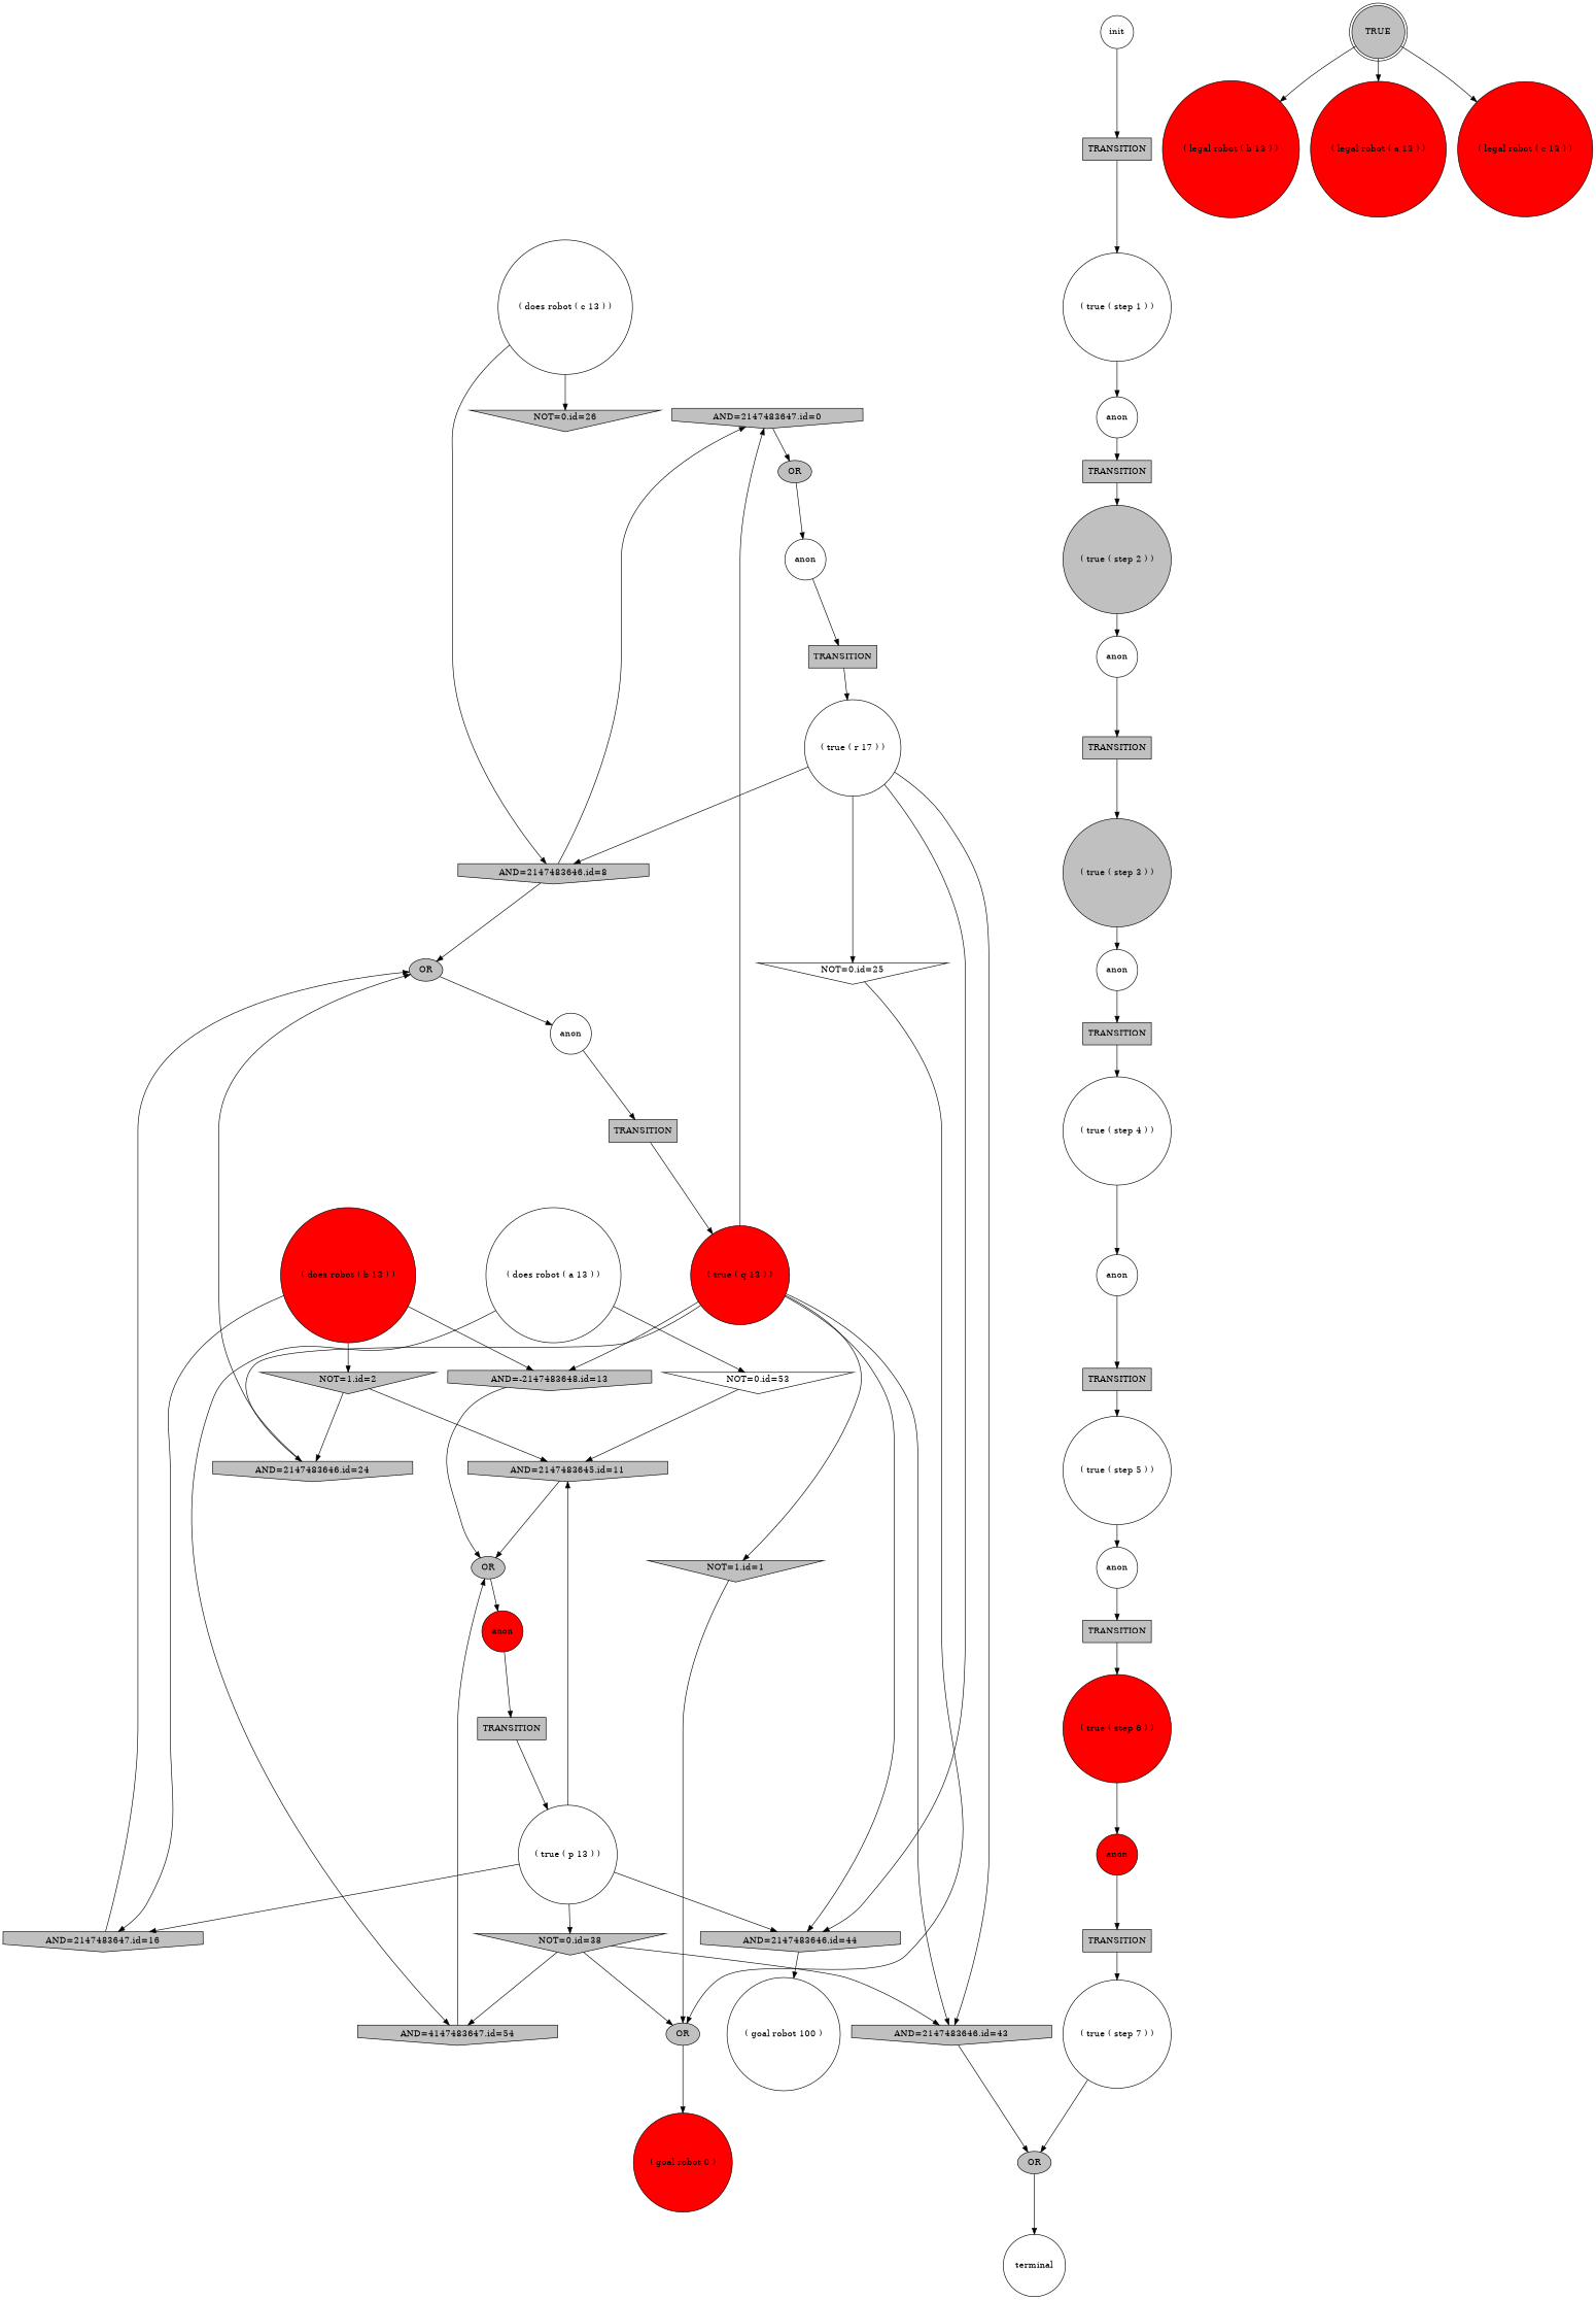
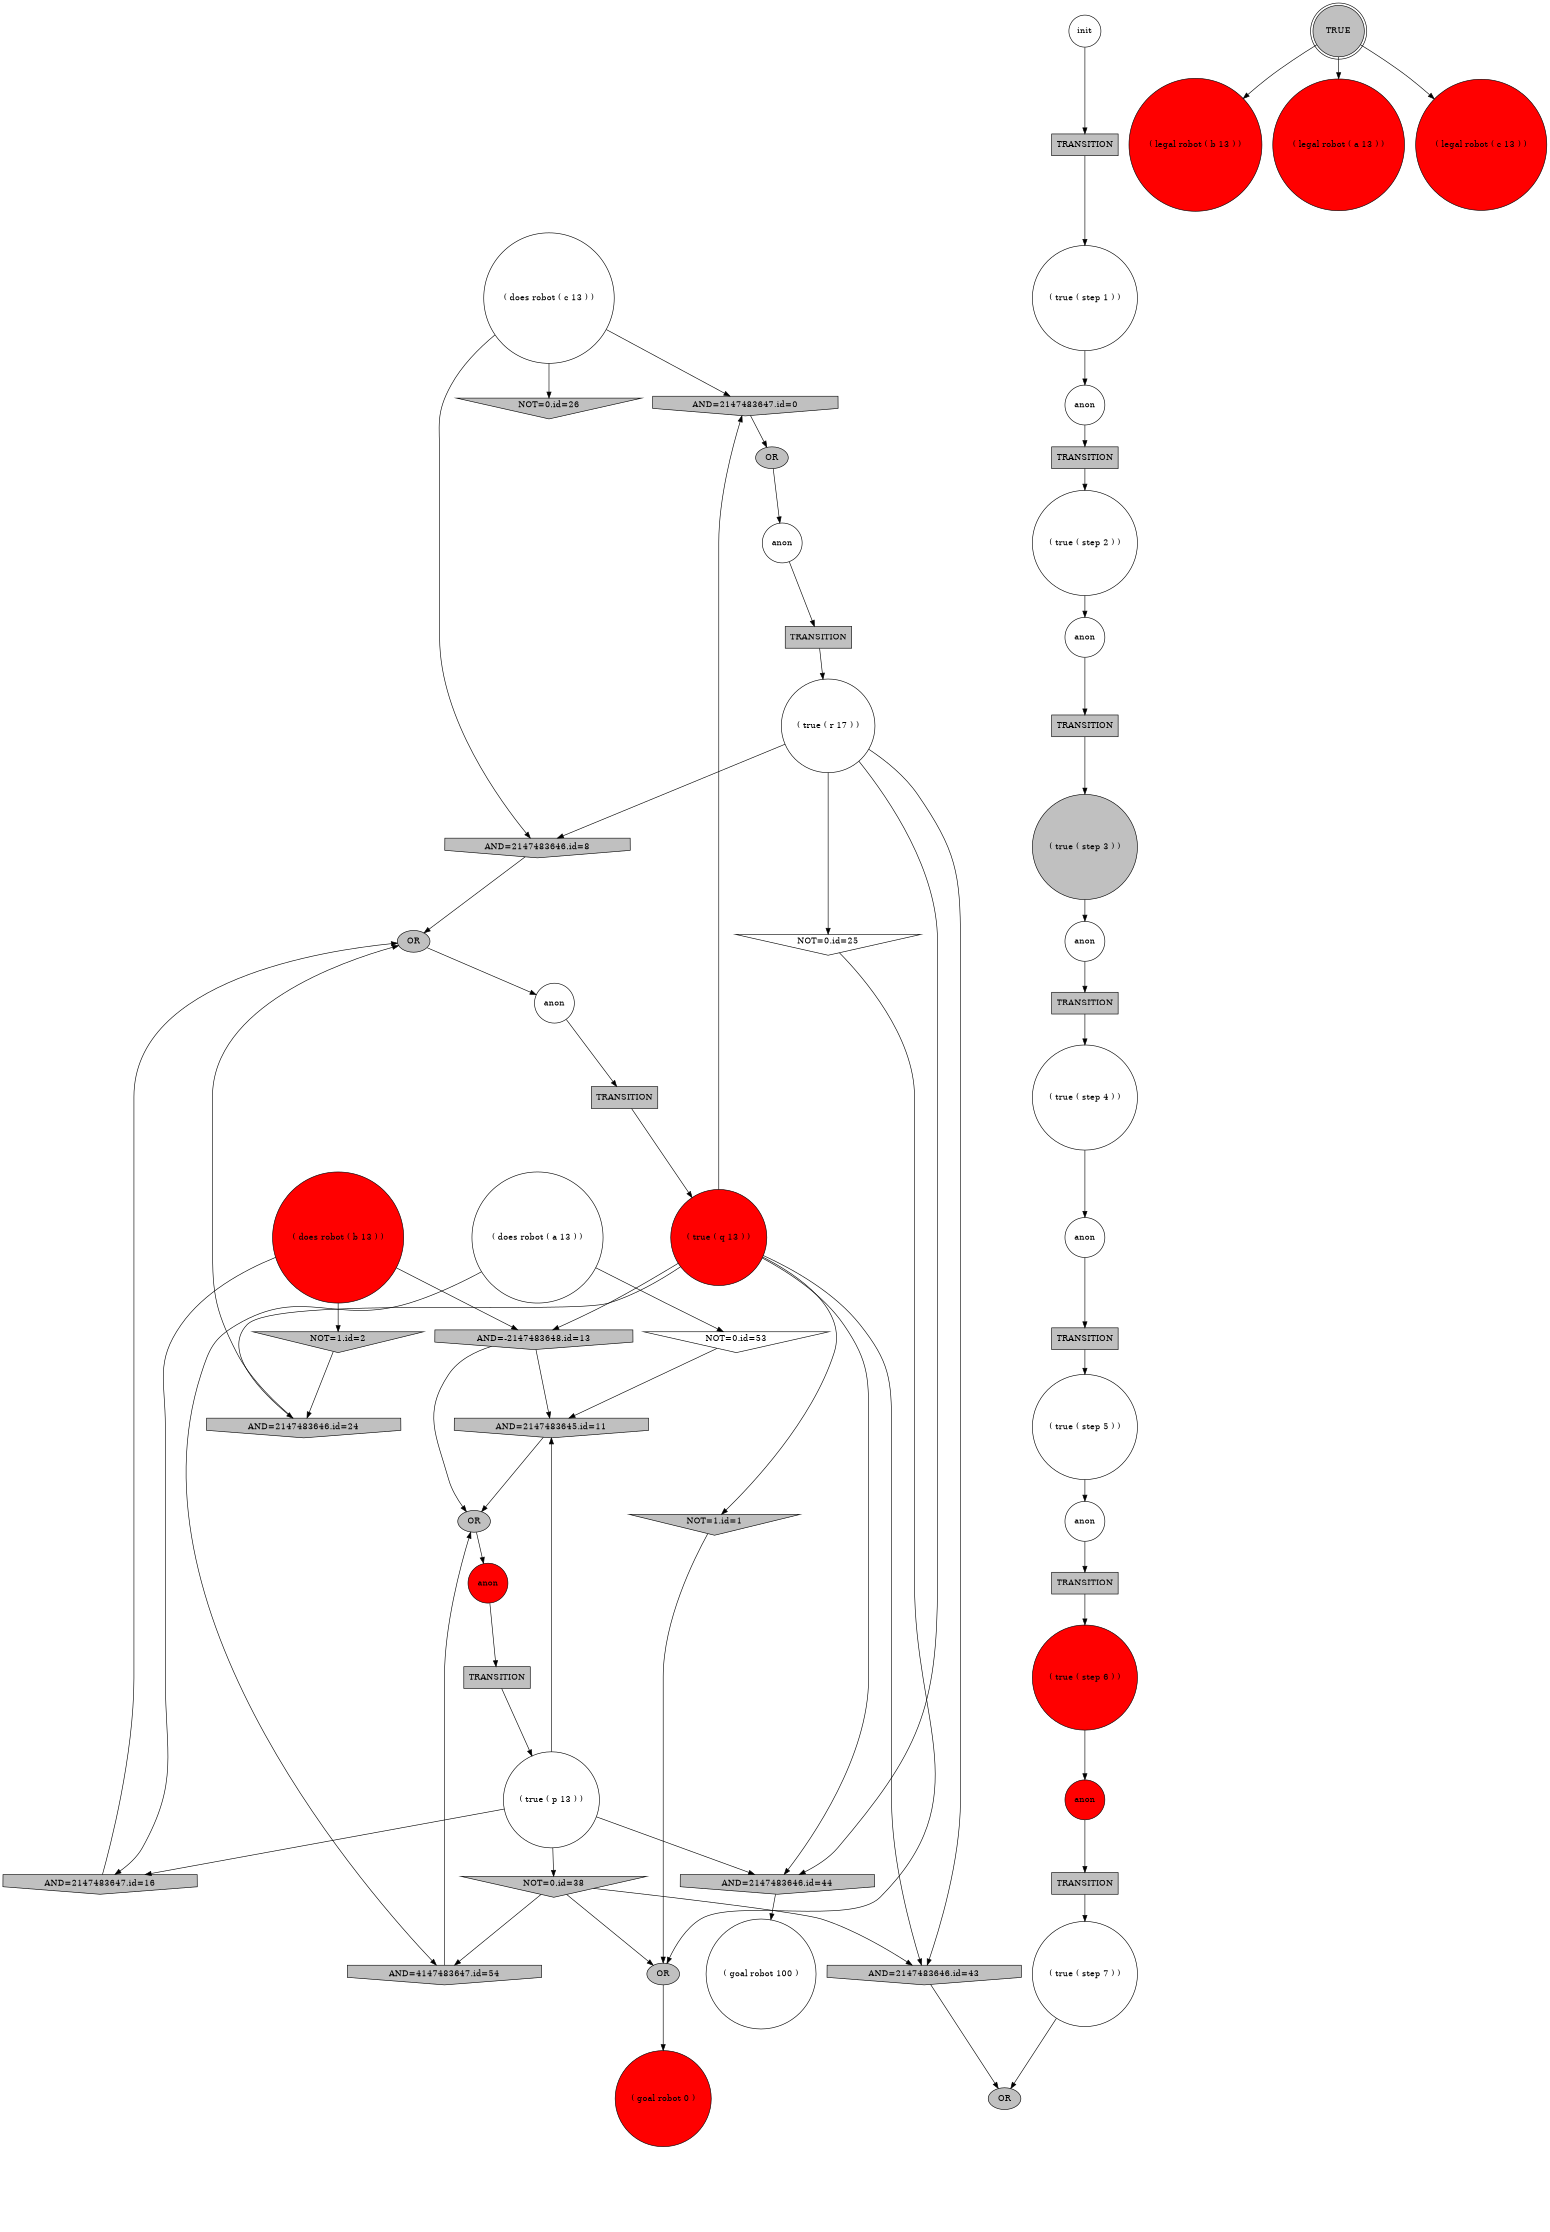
  digraph {
    node [fillcolor=grey shape=circle style=filled]
    n1 [label="AND=2147483647.id=0" shape=invhouse]
    n2 [label=OR shape=ellipse]
    n3 [fillcolor=white label=anon]
    n4 [label=TRANSITION shape=box]
    n5 [label="NOT=1.id=1" shape=invtriangle]
    n6 [label=OR shape=ellipse]
    n7 [fillcolor=red label="( goal robot 0 )"]
    n8 [label="NOT=1.id=2" shape=invtriangle]
    n9 [label="AND=2147483645.id=11" shape=invhouse]
    n10 [label="AND=2147483646.id=24" shape=invhouse]
    n11 [label=OR shape=ellipse]
    n12 [label=OR shape=ellipse]
    n13 [fillcolor=red label=anon]
    n14 [fillcolor=white label=anon]
    n15 [fillcolor=white label="( true ( step 1 ) )"]
    n16 [fillcolor=white label=anon]
    n17 [label=TRANSITION shape=box]
-   n18 [label="( true ( step 2 ) )"]
+   n18 [fillcolor=white label="( true ( step 2 ) )"]
    n19 [label=TRANSITION shape=box]
    n20 [fillcolor=red label="( true ( q 13 ) )"]
    n21 [label=TRANSITION shape=box]
    n22 [label="AND=2147483646.id=44" shape=invhouse]
    n23 [label="AND=2147483646.id=43" shape=invhouse]
    n24 [label="AND=-2147483648.id=13" shape=invhouse]
    n25 [fillcolor=white label="( goal robot 100 )"]
    n26 [label=OR shape=ellipse]
    n27 [fillcolor=red label="( legal robot ( b 13 ) )"]
    n28 [label="AND=2147483646.id=8" shape=invhouse]
    n29 [fillcolor=white label="( true ( p 13 ) )"]
    n30 [label="AND=2147483647.id=16" shape=invhouse]
    n31 [label="NOT=0.id=38" shape=invtriangle]
    n32 [label="AND=4147483647.id=54" shape=invhouse]
-   n33 [fillcolor=white label=terminal]
    n34 [fillcolor=white label=init]
    n35 [label=TRANSITION shape=box]
    n36 [fillcolor=white label=anon]
    n37 [label=TRANSITION shape=box]
    n38 [label="( true ( step 3 ) )"]
    n39 [fillcolor=white label=anon]
    n40 [fillcolor=white label=anon]
    n41 [label=TRANSITION shape=box]
    n42 [fillcolor=red label="( true ( step 6 ) )"]
    n43 [fillcolor=red label=anon]
    n44 [fillcolor=white label="( true ( r 17 ) )"]
    n45 [fillcolor=white label="NOT=0.id=25" shape=invtriangle]
    n46 [fillcolor=white label="( true ( step 4 ) )"]
    n47 [fillcolor=white label=anon]
    n48 [label=TRANSITION shape=box]
    n49 [fillcolor=white label="( true ( step 5 ) )"]
    n50 [label=TRANSITION shape=box]
    n51 [label=TRANSITION shape=box]
    n52 [fillcolor=white label="( true ( step 7 ) )"]
    n53 [fillcolor=red label="( legal robot ( a 13 ) )"]
    n54 [label="NOT=0.id=26" shape=invtriangle]
    n55 [fillcolor=red label="( legal robot ( c 13 ) )"]
    n56 [fillcolor=white label="( does robot ( c 13 ) )"]
    n57 [fillcolor=white label="( does robot ( a 13 ) )"]
    n58 [fillcolor=white label="NOT=0.id=53" shape=invtriangle]
    n59 [fillcolor=red label="( does robot ( b 13 ) )"]
    n60 [label=TRUE shape=doublecircle]
    n1 -> n2
    n2 -> n3
    n3 -> n4
    n4 -> n44
    n5 -> n6
    n6 -> n7
-   n8 -> n9
+   n24 -> n9
    n8 -> n10
    n9 -> n11
    n10 -> n12
    n11 -> n13
    n12 -> n14
    n13 -> n35
    n14 -> n19
    n15 -> n16
    n16 -> n17
    n17 -> n18
    n18 -> n36
    n19 -> n20
    n20 -> n1
    n20 -> n5
    n20 -> n10
    n20 -> n22
    n20 -> n23
    n20 -> n24
    n21 -> n15
    n22 -> n25
    n23 -> n26
    n24 -> n11
-   n26 -> n33
    n28 -> n12
    n29 -> n9
    n29 -> n22
    n29 -> n30
    n29 -> n31
    n30 -> n12
    n31 -> n6
    n31 -> n23
    n31 -> n32
    n32 -> n11
    n34 -> n21
    n35 -> n29
    n36 -> n37
    n37 -> n38
    n38 -> n39
    n39 -> n50
    n40 -> n41
    n41 -> n42
    n42 -> n43
    n43 -> n51
    n44 -> n22
    n44 -> n23
    n44 -> n28
    n44 -> n45
    n45 -> n6
    n46 -> n47
    n47 -> n48
    n48 -> n49
    n49 -> n40
    n50 -> n46
    n51 -> n52
    n52 -> n26
-   n28 -> n1
+   n56 -> n1
    n56 -> n28
    n56 -> n54
    n57 -> n32
    n57 -> n58
    n58 -> n9
    n59 -> n8
    n59 -> n24
    n59 -> n30
    n60 -> n27
    n60 -> n53
    n60 -> n55
  }
